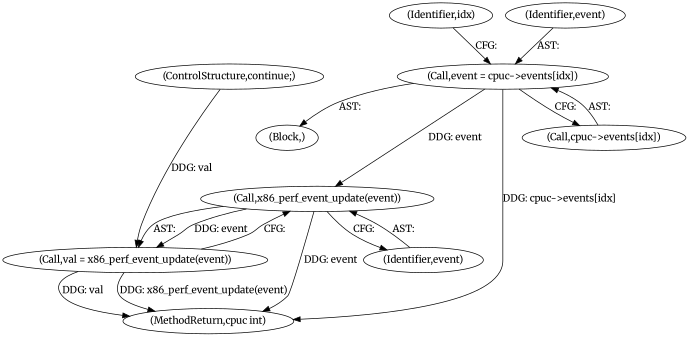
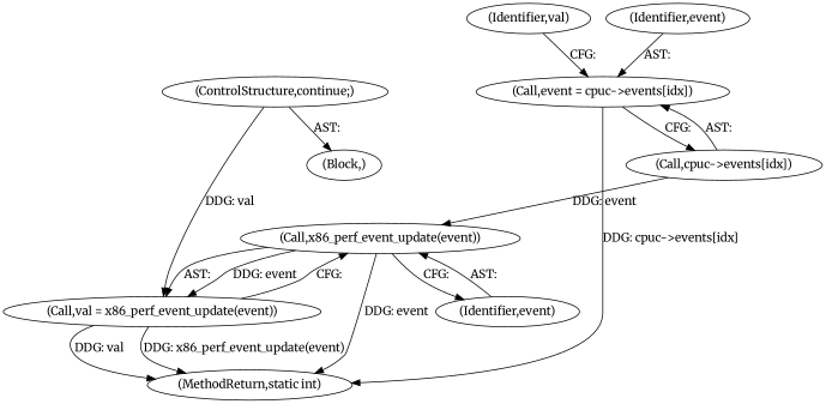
  digraph {
    fontname=Merriweather
    node [fontname=Merriweather]
    edge [fontname=Merriweather]
    n1 [label="(Call,x86_perf_event_update(event))"]
    n2 [label="(Call,val = x86_perf_event_update(event))"]
-   n3 [label="(MethodReturn,cpuc int)"]
+   n3 [label="(MethodReturn,static int)"]
    n4 [label="(Identifier,event)"]
    n5 [label="(Call,event = cpuc->events[idx])"]
    n6 [label="(Block,)"]
    n7 [label="(Call,cpuc->events[idx])"]
-   n8 [label="(Identifier,idx)"]
+   n8 [label="(Identifier,val)"]
    n9 [label="(ControlStructure,continue;)"]
    n10 [label="(Identifier,event)"]
    n1 -> n2 [label="AST: "]
    n1 -> n2 [label="DDG: event"]
    n1 -> n3 [label="DDG: event"]
    n1 -> n4 [label="CFG: "]
    n2 -> n1 [label="CFG: "]
    n2 -> n3 [label="DDG: val"]
    n2 -> n3 [label="DDG: x86_perf_event_update(event)"]
    n4 -> n1 [label="AST: "]
-   n5 -> n1 [label="DDG: event"]
+   n7 -> n1 [label="DDG: event"]
    n5 -> n3 [label="DDG: cpuc->events[idx]"]
-   n5 -> n6 [label="AST: "]
+   n9 -> n6 [label="AST: "]
    n5 -> n7 [label="CFG: "]
    n7 -> n5 [label="AST: "]
    n8 -> n5 [label="CFG: "]
    n9 -> n2 [label="DDG: val"]
    n10 -> n5 [label="AST: "]
  }
